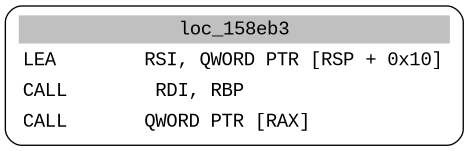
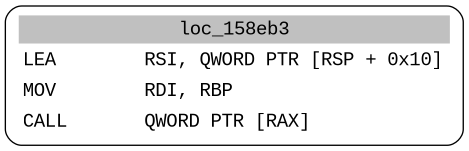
  digraph {
-   n1 [fontname="Courier New" label=<<table border="0" cellborder="0" cellpadding="3"><tr><td align="center" colspan="2" bgcolor="grey">loc_158eb3</td></tr><tr><td align="left">LEA        RSI, QWORD PTR [RSP + 0x10]</td></tr><tr><td align="left">CALL        RDI, RBP</td></tr><tr><td align="left">CALL       QWORD PTR [RAX]</td></tr></table>> shape=Mrecord]
+   n1 [fontname="Courier New" label=<<table border="0" cellborder="0" cellpadding="3"><tr><td align="center" colspan="2" bgcolor="grey">loc_158eb3</td></tr><tr><td align="left">LEA        RSI, QWORD PTR [RSP + 0x10]</td></tr><tr><td align="left">MOV        RDI, RBP</td></tr><tr><td align="left">CALL       QWORD PTR [RAX]</td></tr></table>> shape=Mrecord]
  }
